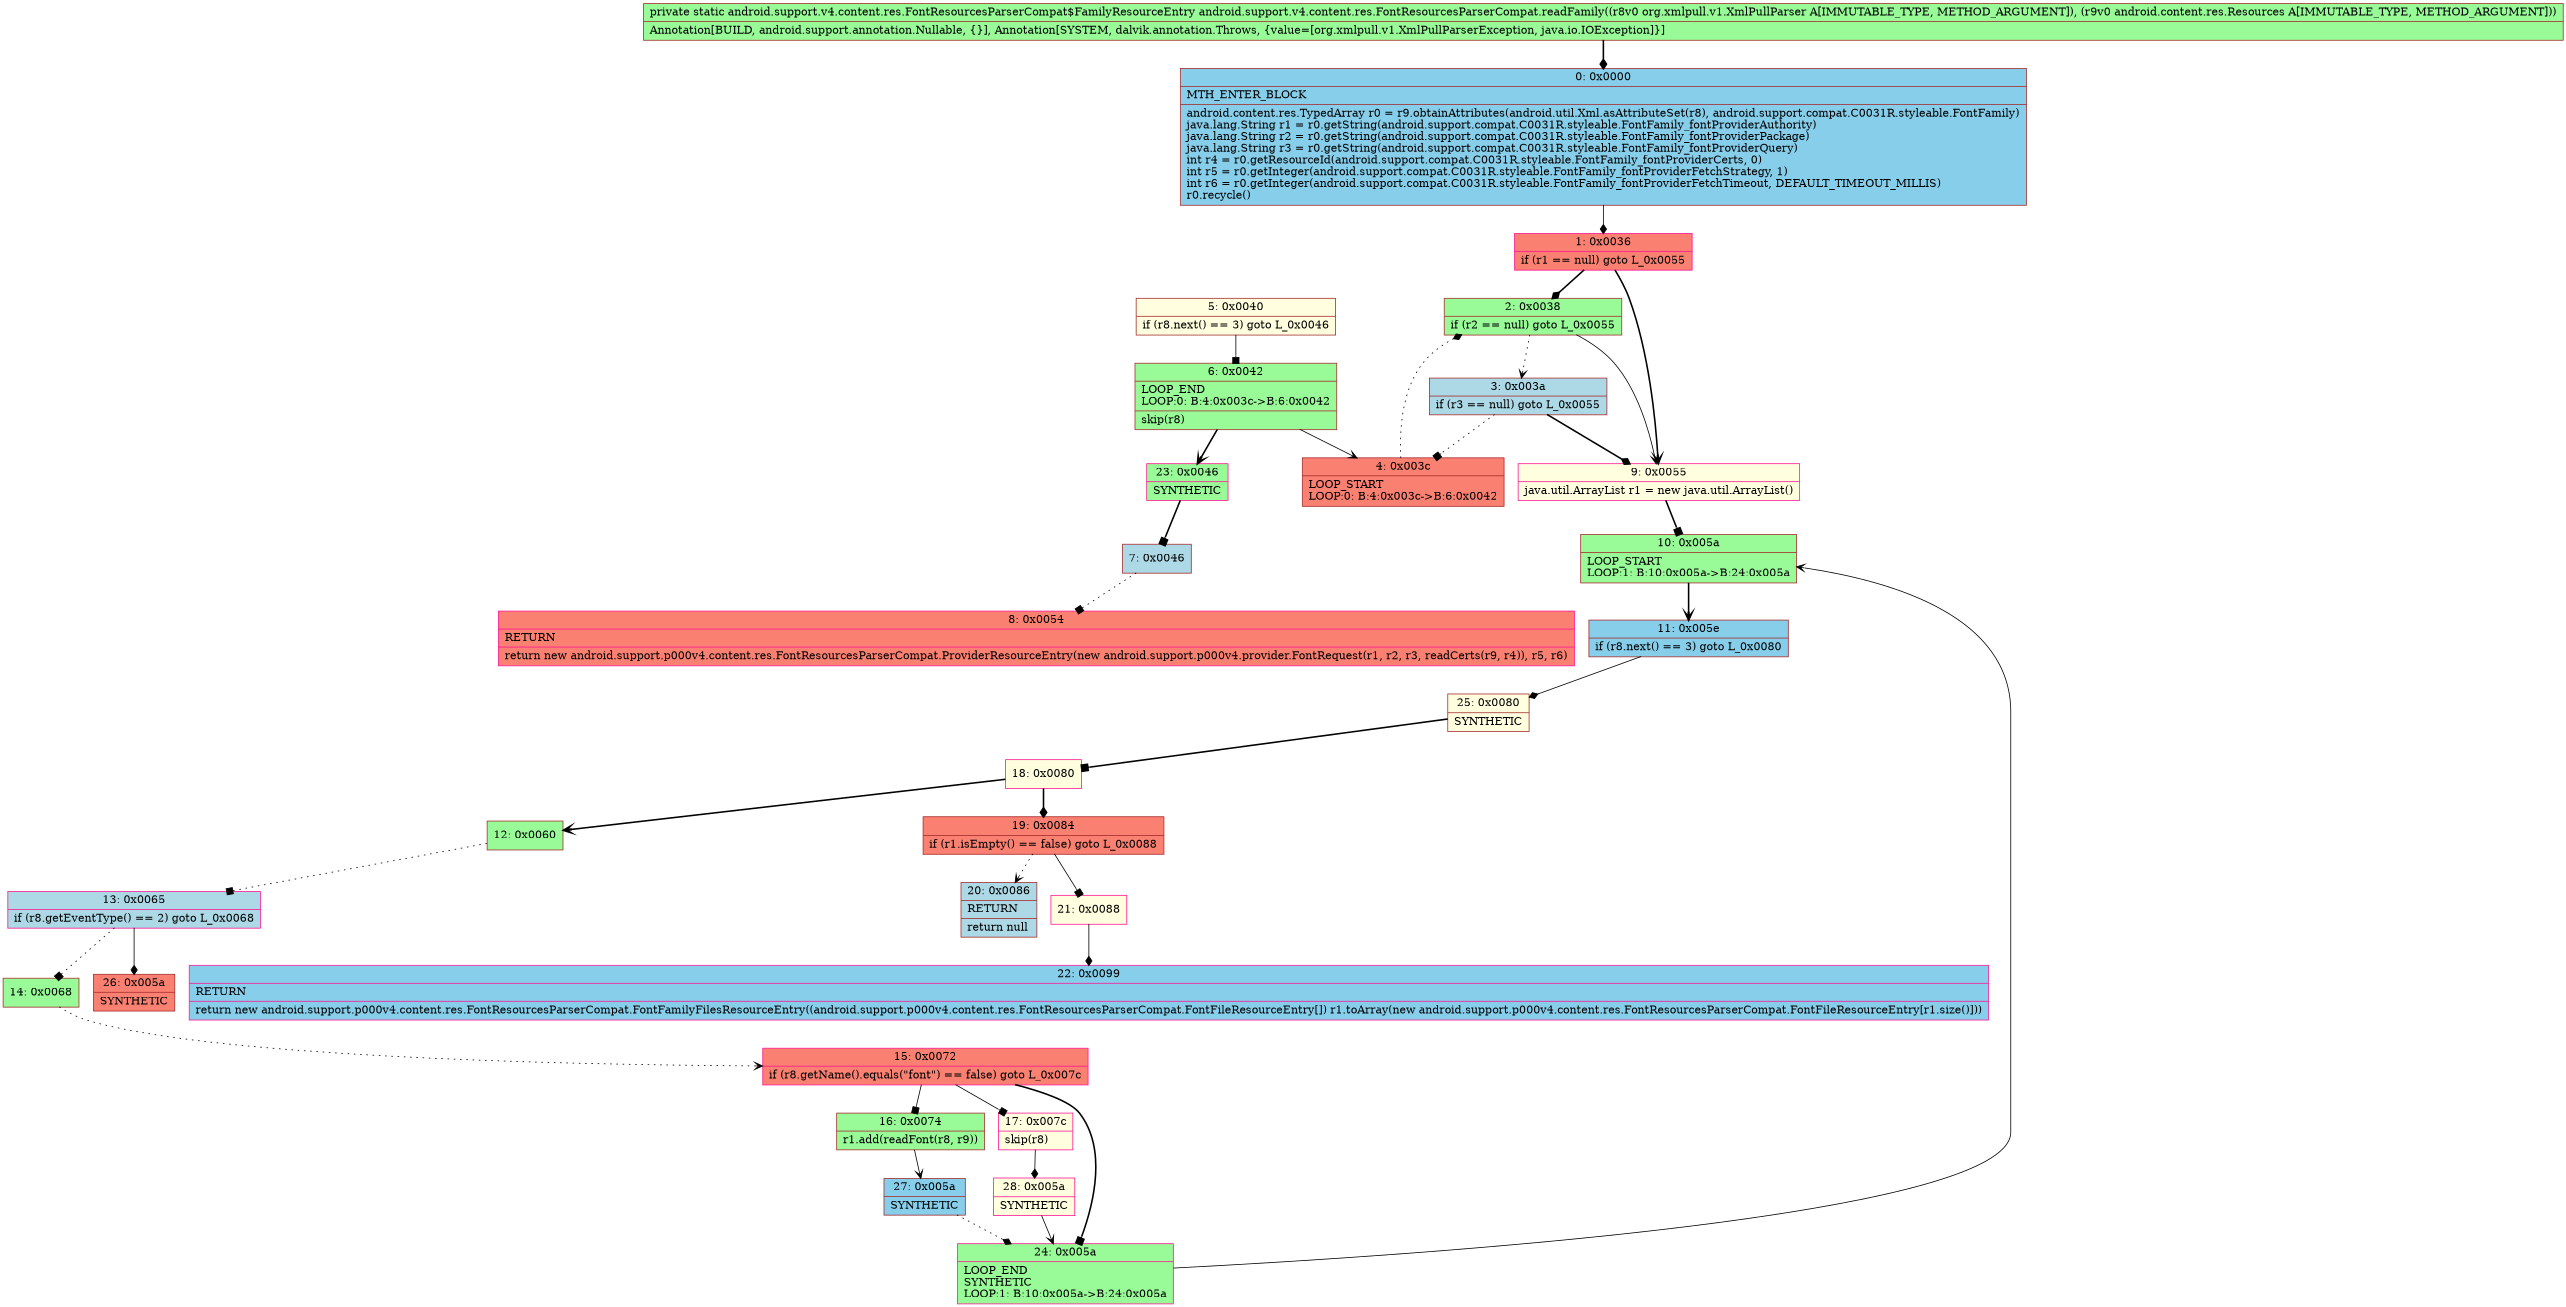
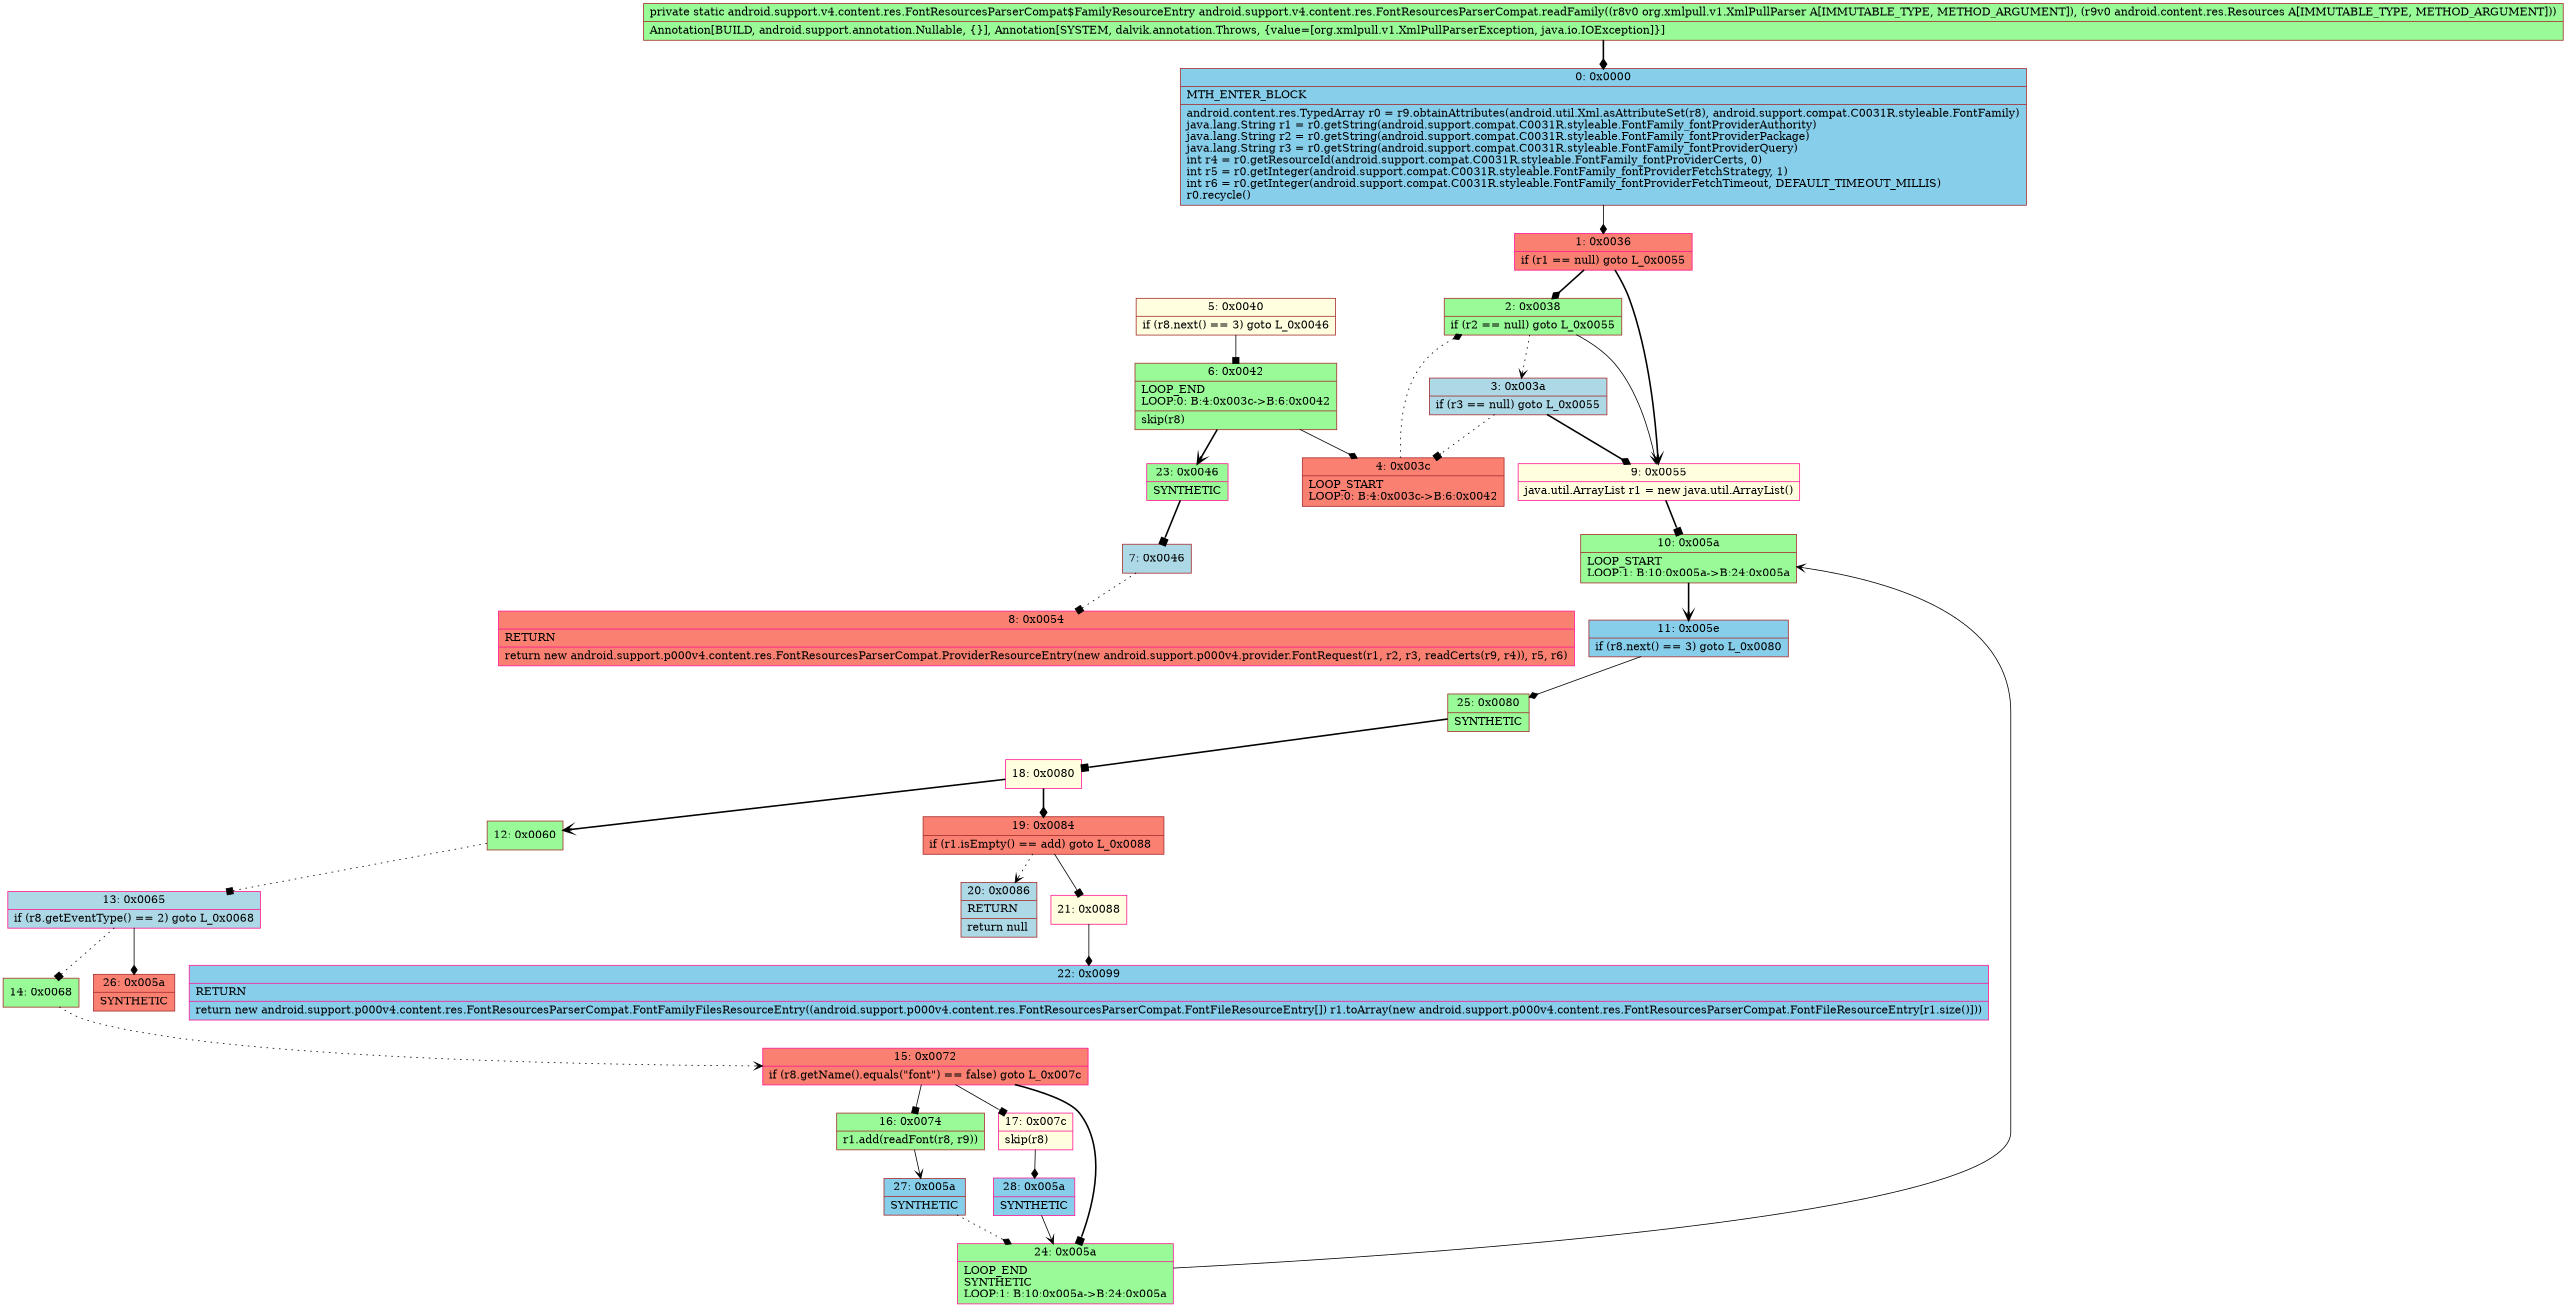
  digraph {
    node [color=brown fillcolor=palegreen shape=record style=filled]
    edge [arrowhead=vee style=solid]
    n1 [fillcolor=skyblue label="{0\:\ 0x0000|MTH_ENTER_BLOCK\l|android.content.res.TypedArray r0 = r9.obtainAttributes(android.util.Xml.asAttributeSet(r8), android.support.compat.C0031R.styleable.FontFamily)\ljava.lang.String r1 = r0.getString(android.support.compat.C0031R.styleable.FontFamily_fontProviderAuthority)\ljava.lang.String r2 = r0.getString(android.support.compat.C0031R.styleable.FontFamily_fontProviderPackage)\ljava.lang.String r3 = r0.getString(android.support.compat.C0031R.styleable.FontFamily_fontProviderQuery)\lint r4 = r0.getResourceId(android.support.compat.C0031R.styleable.FontFamily_fontProviderCerts, 0)\lint r5 = r0.getInteger(android.support.compat.C0031R.styleable.FontFamily_fontProviderFetchStrategy, 1)\lint r6 = r0.getInteger(android.support.compat.C0031R.styleable.FontFamily_fontProviderFetchTimeout, DEFAULT_TIMEOUT_MILLIS)\lr0.recycle()\l}"]
    n2 [color=deeppink fillcolor=salmon label="{1\:\ 0x0036|if (r1 == null) goto L_0x0055\l}"]
    n3 [label="{2\:\ 0x0038|if (r2 == null) goto L_0x0055\l}"]
    n4 [color=deeppink fillcolor=lightyellow label="{9\:\ 0x0055|java.util.ArrayList r1 = new java.util.ArrayList()\l}"]
    n5 [fillcolor=lightblue label="{3\:\ 0x003a|if (r3 == null) goto L_0x0055\l}"]
    n6 [label="{10\:\ 0x005a|LOOP_START\lLOOP:1: B:10:0x005a\-\>B:24:0x005a\l}"]
    n7 [fillcolor=salmon label="{4\:\ 0x003c|LOOP_START\lLOOP:0: B:4:0x003c\-\>B:6:0x0042\l}"]
    n8 [fillcolor=lightyellow label="{5\:\ 0x0040|if (r8.next() == 3) goto L_0x0046\l}"]
    n9 [label="{6\:\ 0x0042|LOOP_END\lLOOP:0: B:4:0x003c\-\>B:6:0x0042\l|skip(r8)\l}"]
    n10 [color=deeppink label="{23\:\ 0x0046|SYNTHETIC\l}"]
    n11 [fillcolor=lightblue label="{7\:\ 0x0046}"]
    n12 [color=deeppink fillcolor=salmon label="{8\:\ 0x0054|RETURN\l|return new android.support.p000v4.content.res.FontResourcesParserCompat.ProviderResourceEntry(new android.support.p000v4.provider.FontRequest(r1, r2, r3, readCerts(r9, r4)), r5, r6)\l}"]
    n13 [fillcolor=skyblue label="{11\:\ 0x005e|if (r8.next() == 3) goto L_0x0080\l}"]
-   n14 [fillcolor=lightyellow label="{25\:\ 0x0080|SYNTHETIC\l}"]
+   n14 [label="{25\:\ 0x0080|SYNTHETIC\l}"]
    n15 [label="{12\:\ 0x0060}"]
    n16 [color=deeppink fillcolor=lightblue label="{13\:\ 0x0065|if (r8.getEventType() == 2) goto L_0x0068\l}"]
    n17 [color=deeppink fillcolor=lightyellow label="{18\:\ 0x0080}"]
    n18 [label="{14\:\ 0x0068}"]
    n19 [fillcolor=salmon label="{26\:\ 0x005a|SYNTHETIC\l}"]
    n20 [color=deeppink fillcolor=salmon label="{15\:\ 0x0072|if (r8.getName().equals(\"font\") == false) goto L_0x007c\l}"]
    n21 [label="{16\:\ 0x0074|r1.add(readFont(r8, r9))\l}"]
    n22 [color=deeppink fillcolor=lightyellow label="{17\:\ 0x007c|skip(r8)\l}"]
    n23 [color=deeppink label="{24\:\ 0x005a|LOOP_END\lSYNTHETIC\lLOOP:1: B:10:0x005a\-\>B:24:0x005a\l}"]
    n24 [fillcolor=skyblue label="{27\:\ 0x005a|SYNTHETIC\l}"]
-   n25 [color=deeppink fillcolor=lightyellow label="{28\:\ 0x005a|SYNTHETIC\l}"]
-   n26 [fillcolor=salmon label="{19\:\ 0x0084|if (r1.isEmpty() == false) goto L_0x0088\l}"]
+   n25 [color=deeppink fillcolor=skyblue label="{28\:\ 0x005a|SYNTHETIC\l}"]
+   n26 [fillcolor=salmon label="{19\:\ 0x0084|if (r1.isEmpty() == add) goto L_0x0088\l}"]
    n27 [fillcolor=lightblue label="{20\:\ 0x0086|RETURN\l|return null\l}"]
    n28 [color=deeppink fillcolor=lightyellow label="{21\:\ 0x0088}"]
    n29 [color=deeppink fillcolor=skyblue label="{22\:\ 0x0099|RETURN\l|return new android.support.p000v4.content.res.FontResourcesParserCompat.FontFamilyFilesResourceEntry((android.support.p000v4.content.res.FontResourcesParserCompat.FontFileResourceEntry[]) r1.toArray(new android.support.p000v4.content.res.FontResourcesParserCompat.FontFileResourceEntry[r1.size()]))\l}"]
    n30 [label="{private static android.support.v4.content.res.FontResourcesParserCompat$FamilyResourceEntry android.support.v4.content.res.FontResourcesParserCompat.readFamily((r8v0 org.xmlpull.v1.XmlPullParser A[IMMUTABLE_TYPE, METHOD_ARGUMENT]), (r9v0 android.content.res.Resources A[IMMUTABLE_TYPE, METHOD_ARGUMENT]))  | Annotation[BUILD, android.support.annotation.Nullable, \{\}], Annotation[SYSTEM, dalvik.annotation.Throws, \{value=[org.xmlpull.v1.XmlPullParserException, java.io.IOException]\}]\l}"]
    n1 -> n2 [arrowhead=diamond]
    n2 -> n3 [arrowhead=diamond style=bold]
    n2 -> n4 [style=bold]
    n3 -> n4
    n3 -> n5 [style=dotted]
    n4 -> n6 [arrowhead=box style=bold]
    n5 -> n4 [arrowhead=diamond style=bold]
    n5 -> n7 [arrowhead=box style=dotted]
    n6 -> n13 [style=bold]
    n7 -> n3 [arrowhead=diamond style=dotted]
    n8 -> n9 [arrowhead=box]
-   n9 -> n7
+   n9 -> n7 [arrowhead=diamond]
    n9 -> n10 [style=bold]
    n10 -> n11 [arrowhead=box style=bold]
    n11 -> n12 [arrowhead=box style=dotted]
    n13 -> n14 [arrowhead=diamond]
    n14 -> n17 [arrowhead=box style=bold]
    n15 -> n16 [arrowhead=box style=dotted]
    n16 -> n18 [arrowhead=box style=dotted]
    n16 -> n19 [arrowhead=diamond]
    n17 -> n15 [style=bold]
    n17 -> n26 [arrowhead=diamond style=bold]
    n18 -> n20 [style=dotted]
    n20 -> n21 [arrowhead=box]
    n20 -> n22 [arrowhead=box]
    n20 -> n23 [arrowhead=box style=bold]
    n21 -> n24
    n22 -> n25 [arrowhead=diamond]
    n23 -> n6
    n24 -> n23 [arrowhead=diamond style=dotted]
    n25 -> n23
    n26 -> n27 [style=dotted]
    n26 -> n28 [arrowhead=box]
    n28 -> n29 [arrowhead=diamond]
    n30 -> n1 [arrowhead=diamond style=bold]
  }
